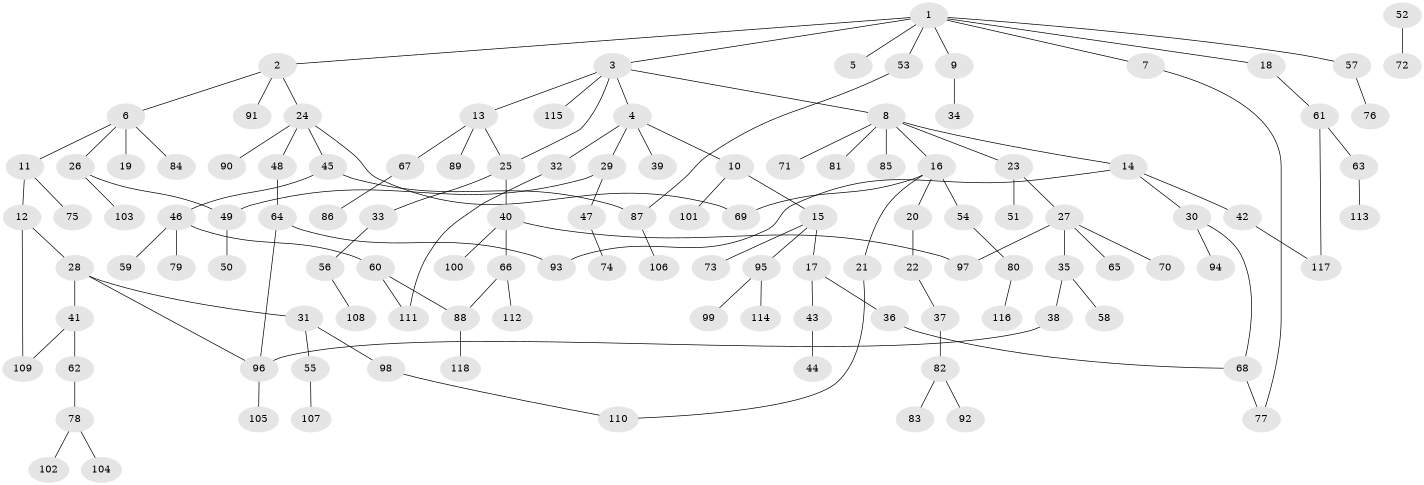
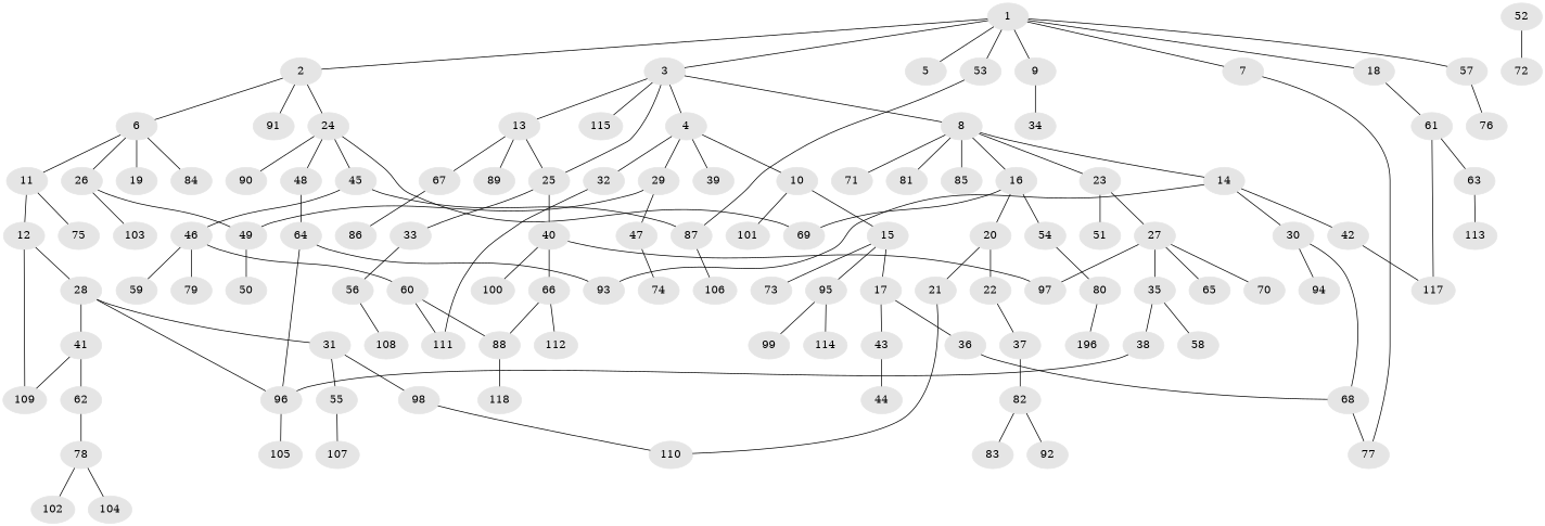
  graph {
    node [color=gray90 style=filled]
    1
    2
    3
    5
    7
    9
    18
    53
    57
    6
    24
    91
    4
    8
    13
    25
    115
    77
    34
    61
    87
    76
    11
    19
    26
    84
    69
    45
    48
    90
    10
    29
    32
    39
    14
    16
    23
    71
    81
    85
    67
    89
    33
    40
    15
    101
    49
    47
    111
    52
    72
    12
    75
    103
    30
    42
    93
    20
    21
    54
    27
    51
    17
    73
    95
    28
    109
    31
    41
    96
    86
    68
    94
    117
    36
    43
    99
    114
    22
    110
    80
    44
    63
    37
    82
    35
    65
    70
    97
    46
    64
    56
    66
    100
    50
    38
    58
    55
    98
    62
    105
    74
    107
    108
    83
    92
    88
    112
    78
    59
    60
    79
    106
-   116
+   116 [label=196]
    118
    113
    102
    104
    1 -- 2
    1 -- 3
    1 -- 5
    1 -- 7
    1 -- 9
    1 -- 18
    1 -- 53
    1 -- 57
    2 -- 6
    2 -- 24
    2 -- 91
    3 -- 4
    3 -- 8
    3 -- 13
    3 -- 25
    3 -- 115
    7 -- 77
    9 -- 34
    18 -- 61
    53 -- 87
    57 -- 76
    6 -- 11
    6 -- 19
    6 -- 26
    6 -- 84
    24 -- 69
    24 -- 45
    24 -- 48
    24 -- 90
    4 -- 10
    4 -- 29
    4 -- 32
    4 -- 39
    8 -- 14
    8 -- 16
    8 -- 23
    8 -- 71
    8 -- 81
    8 -- 85
    13 -- 25
    13 -- 67
    13 -- 89
    25 -- 33
    25 -- 40
    61 -- 117
    61 -- 63
    87 -- 106
    11 -- 12
    11 -- 75
    26 -- 49
    26 -- 103
    45 -- 87
    45 -- 46
    48 -- 64
    10 -- 15
    10 -- 101
    29 -- 49
    29 -- 47
    32 -- 111
    14 -- 30
    14 -- 42
    14 -- 93
    16 -- 69
    16 -- 20
-   16 -- 21
+   20 -- 21
    16 -- 54
    23 -- 27
    23 -- 51
    67 -- 86
    33 -- 56
    40 -- 97
    40 -- 66
    40 -- 100
    15 -- 17
    15 -- 73
    15 -- 95
    49 -- 50
    47 -- 74
    52 -- 72
    12 -- 28
    12 -- 109
    30 -- 68
    30 -- 94
    42 -- 117
    20 -- 22
    21 -- 110
    54 -- 80
    27 -- 35
    27 -- 65
    27 -- 70
    27 -- 97
    17 -- 36
    17 -- 43
    95 -- 99
    95 -- 114
    28 -- 31
    28 -- 41
    28 -- 96
    31 -- 55
    31 -- 98
    41 -- 109
    41 -- 62
    96 -- 105
    68 -- 77
    36 -- 68
    43 -- 44
    22 -- 37
    80 -- 116
    63 -- 113
    37 -- 82
    82 -- 83
    82 -- 92
    35 -- 38
    35 -- 58
    46 -- 59
    46 -- 60
    46 -- 79
    64 -- 93
    64 -- 96
    56 -- 108
    66 -- 88
    66 -- 112
    38 -- 96
    55 -- 107
    98 -- 110
    62 -- 78
    88 -- 118
    78 -- 102
    78 -- 104
    60 -- 111
    60 -- 88
  }
